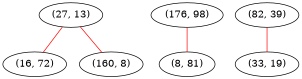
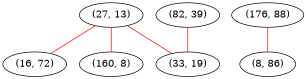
  graph {
    edge [color=red weight=1]
    n1 [label="(16, 72)"]
-   "(176, 98)"
-   "(8, 81)"
+   "(176, 98)" [label="(176, 88)"]
+   "(8, 81)" [label="(8, 86)"]
    "(27, 13)"
    "(33, 19)"
    "(160, 8)"
    "(82, 39)"
    "(176, 98)" -- "(8, 81)"
    "(27, 13)" -- n1
+   "(27, 13)" -- "(33, 19)"
    "(27, 13)" -- "(160, 8)"
    "(82, 39)" -- "(33, 19)"
  }
